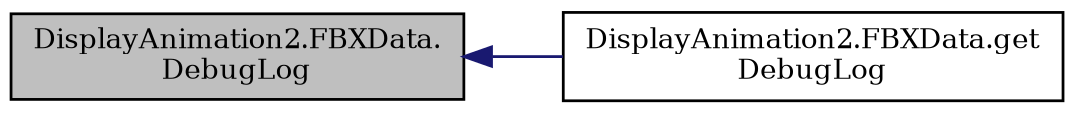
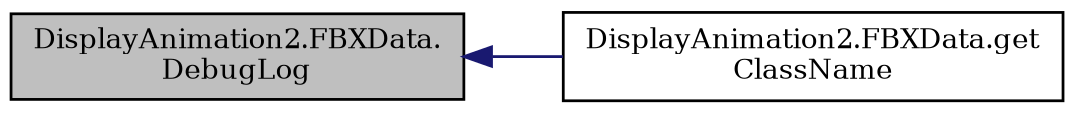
  digraph {
    rankdir=LR
    fontname="DejaVu Serif"
    node [color=black fontname="DejaVu Serif" fontsize=10 shape=record style=filled]
    n1 [fillcolor=grey75 fontcolor=black height=0.2 label="DisplayAnimation2.FBXData.\lDebugLog" width=0.4]
-   n2 [fillcolor=white height=0.2 label="DisplayAnimation2.FBXData.get\lDebugLog" width=0.4]
+   n2 [fillcolor=white height=0.2 label="DisplayAnimation2.FBXData.get\lClassName" width=0.4]
    n1 -> n2 [color=midnightblue dir=back fontname="DejaVu Serif" fontsize=10 labelfontname=Helvetica labelfontsize=10 style=solid]
  }
